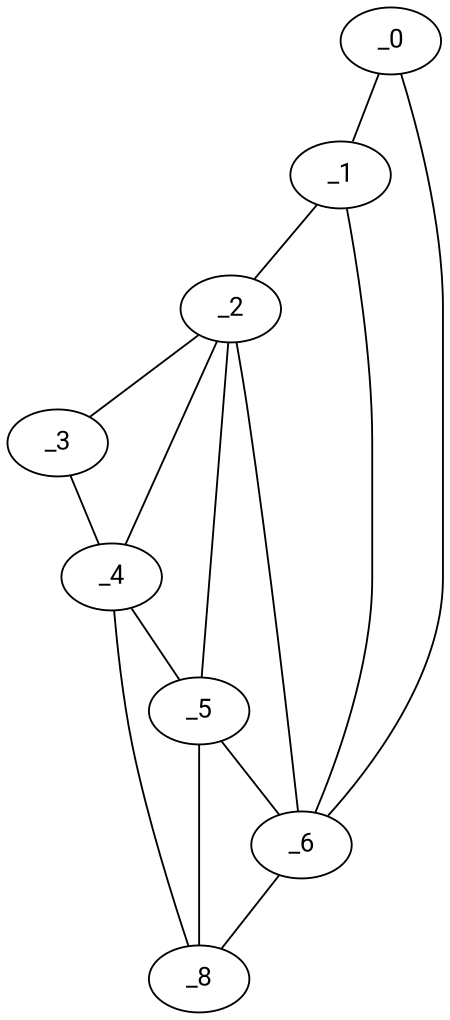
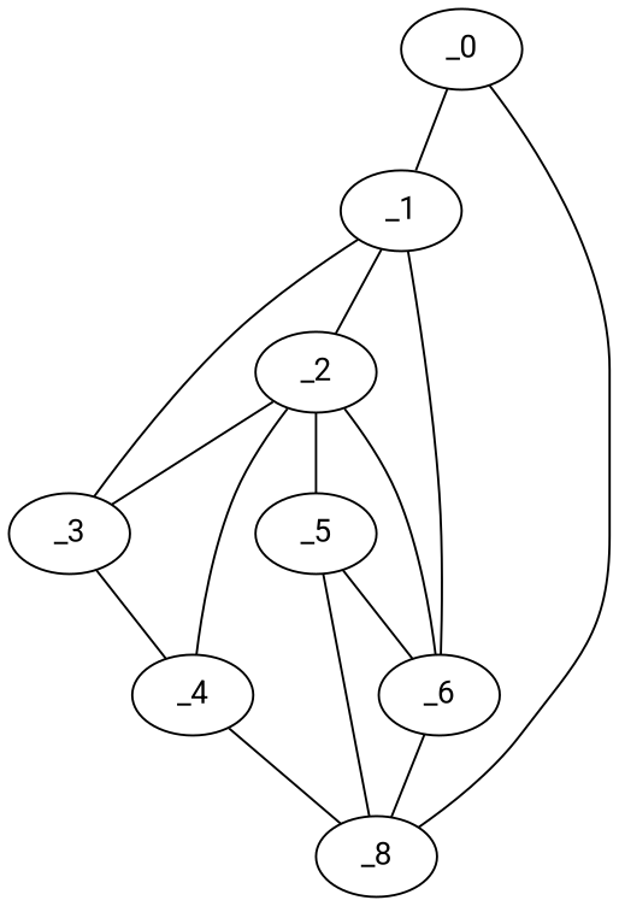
  graph {
    fontname=Roboto
    node [fontname=Roboto x=102]
    edge [fontname=Roboto valence=2]
    _0 [x=28 y=119]
    _1 [x=30 y=24]
    _6 [y=114]
    _2 [x=69 y=14]
    _3 [x=75 y=6]
    _8 [x=103 y=16]
    _4 [x=83 y=10]
    _5 [y=21]
    _0 -- _1 [valence=1]
-   _0 -- _6 [valence=1]
+   _0 -- _8 [valence=1]
    _1 -- _6
    _1 -- _2
+   _1 -- _3 [valence=1]
    _6 -- _8 [valence=1]
    _2 -- _6
    _2 -- _3 [valence=1]
    _2 -- _4
    _2 -- _5
    _3 -- _4
    _4 -- _8
-   _4 -- _5
    _5 -- _6
    _5 -- _8
  }
